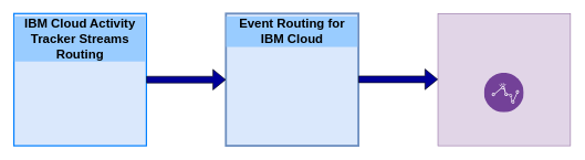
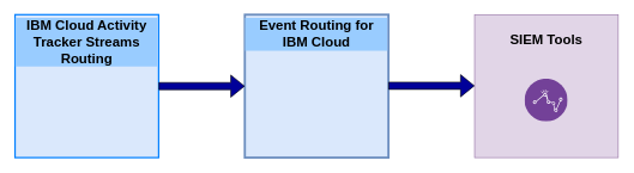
  <mxCell id="0" />
  <mxCell id="1" parent="0" />
  <mxCell id="2" value="" style="whiteSpace=wrap;html=1;aspect=fixed;fillColor=#e1d5e7;strokeColor=#9673a6;" vertex="1" parent="1"><mxGeometry x="660" y="20" width="200" height="200" as="geometry" /></mxCell>
+ <mxCell id="3" value="SIEM Tools" style="text;html=1;strokeColor=none;fillColor=none;align=center;verticalAlign=middle;whiteSpace=wrap;rounded=0;fontSize=19;fontStyle=1" vertex="1" parent="1"><mxGeometry x="670" y="30" width="180" height="50" as="geometry" /></mxCell>
  <mxCell id="4" value="IBM Cloud Activity Tracker Streams Routing" style="fontStyle=1;verticalAlign=top;align=center;spacingTop=-2;fillColor=#dae8fc;rounded=0;whiteSpace=wrap;html=1;strokeColor=#007FFF;strokeWidth=2;dashed=0;container=1;collapsible=0;expand=0;recursiveResize=0;labelBackgroundColor=#99CCFF;fontSize=19;" vertex="1" parent="1"><mxGeometry x="20" y="20" width="200" height="200" as="geometry" /></mxCell>
  <mxCell id="5" value="" style="shape=image;verticalLabelPosition=bottom;labelBackgroundColor=default;verticalAlign=top;aspect=fixed;imageAspect=0;image=https://cache.globalcatalog.cloud.ibm.com/api/v1/090c2c10-8c38-11e8-bec2-493df9c49eb8/artifacts/cache/f3e0e4614b10477813a67733439fd639-public/CloudLogAnalysisAuditing.svg;" vertex="1" parent="4"><mxGeometry x="50" y="80" width="90" height="90" as="geometry" /></mxCell>
  <mxCell id="6" value="Event Routing for IBM Cloud" style="fontStyle=1;verticalAlign=top;align=center;spacingTop=-2;fillColor=#dae8fc;rounded=0;whiteSpace=wrap;html=1;strokeColor=#6c8ebf;strokeWidth=3;dashed=0;container=1;collapsible=0;expand=0;recursiveResize=0;labelBackgroundColor=#99CCFF;fontSize=19;" vertex="1" parent="1"><mxGeometry x="340" y="20" width="200" height="200" as="geometry" /></mxCell>
  <mxCell id="7" value="" style="shape=image;verticalLabelPosition=bottom;labelBackgroundColor=default;verticalAlign=top;aspect=fixed;imageAspect=0;image=https://cache.globalcatalog.cloud.ibm.com/api/v1/6a7f4e38-f218-48ef-9dd2-df408747568e/artifacts/cache/dfc1f17ab9769b55c43705c22a092a63-public/es_appIcon_light_64.png;" vertex="1" parent="6"><mxGeometry x="55" y="80" width="90" height="90" as="geometry" /></mxCell>
  <mxCell id="8" value="" style="aspect=fixed;perimeter=ellipsePerimeter;html=1;align=center;shadow=0;dashed=0;fontColor=#4277BB;labelBackgroundColor=#ffffff;fontSize=12;spacingTop=3;image;image=img/lib/ibm/analytics/analytics.svg;strokeColor=#007FFF;strokeWidth=3;" vertex="1" parent="1"><mxGeometry x="730" y="110" width="60" height="60" as="geometry" /></mxCell>
  <mxCell id="9" value="" style="html=1;labelBackgroundColor=#ffffff;endArrow=classic;endFill=1;jettySize=auto;orthogonalLoop=1;strokeWidth=1;fontSize=14;rounded=0;exitX=1;exitY=0.5;exitDx=0;exitDy=0;entryX=0;entryY=0.5;entryDx=0;entryDy=0;shape=flexArrow;fillColor=#000099;" edge="1" parent="1" source="4" target="6"><mxGeometry width="60" height="60" relative="1" as="geometry"><mxPoint x="230" y="130" as="sourcePoint" /><mxPoint x="330" y="120" as="targetPoint" /><Array as="points"><mxPoint x="220" y="120" /></Array></mxGeometry></mxCell>
  <mxCell id="10" value="" style="html=1;labelBackgroundColor=#ffffff;endArrow=classic;endFill=1;jettySize=auto;orthogonalLoop=1;strokeWidth=1;fontSize=14;rounded=0;exitX=1;exitY=0.5;exitDx=0;exitDy=0;entryX=0;entryY=0.5;entryDx=0;entryDy=0;shape=flexArrow;fillColor=#000099;" edge="1" parent="1"><mxGeometry width="60" height="60" relative="1" as="geometry"><mxPoint x="540" y="119.5" as="sourcePoint" /><mxPoint x="660" y="119.5" as="targetPoint" /><Array as="points"><mxPoint x="540" y="119.5" /></Array></mxGeometry></mxCell>
